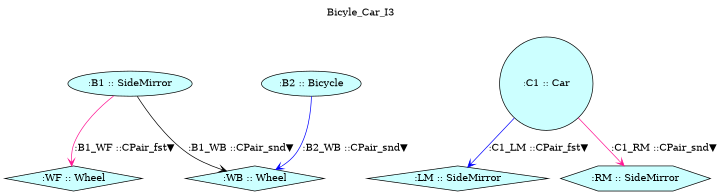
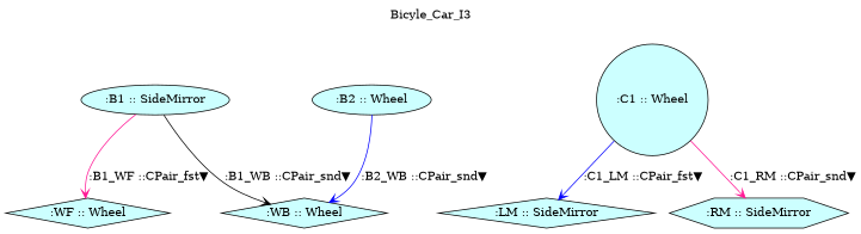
  digraph {
    label=Bicyle_Car_I3
    labelfontsize=12
    labelloc=tl
    node [fillcolor="#CCFFFF" shape=diamond style=filled]
    edge [arrowhead=vee color=deeppink]
    n1 [label=":B1 :: SideMirror" shape=ellipse]
    n2 [label=":WF :: Wheel"]
    n3 [label=":WB :: Wheel"]
-   n4 [label=":B2 :: Bicycle" shape=ellipse]
-   n5 [label=":C1 :: Car" shape=circle]
+   n4 [label=":B2 :: Wheel" shape=ellipse]
+   n5 [label=":C1 :: Wheel" shape=circle]
    n6 [label=":LM :: SideMirror"]
    n7 [label=":RM :: SideMirror" shape=hexagon]
    n1 -> n2 [label=":B1_WF ::CPair_fst▼"]
    n1 -> n3 [color=black label=":B1_WB ::CPair_snd▼"]
    n4 -> n3 [color=blue label=":B2_WB ::CPair_snd▼"]
    n5 -> n6 [color=blue label=":C1_LM ::CPair_fst▼"]
    n5 -> n7 [label=":C1_RM ::CPair_snd▼"]
  }
